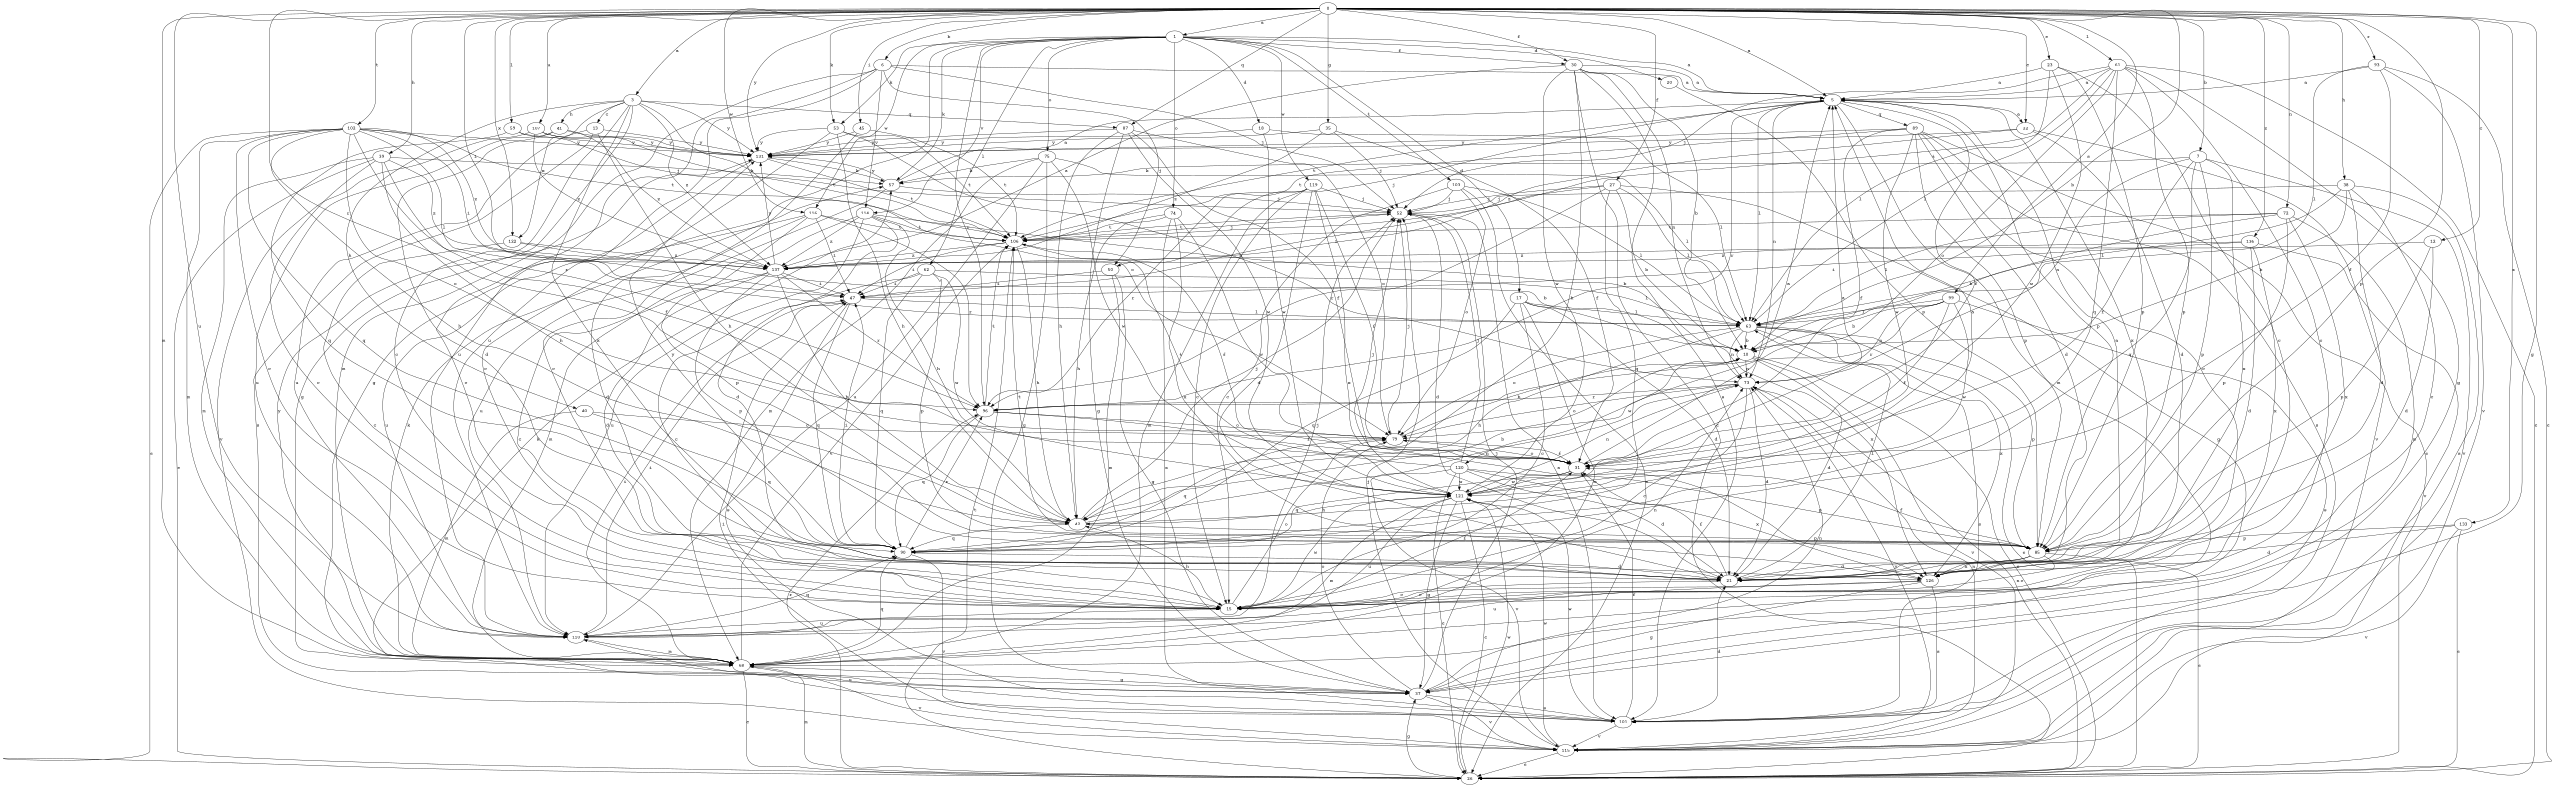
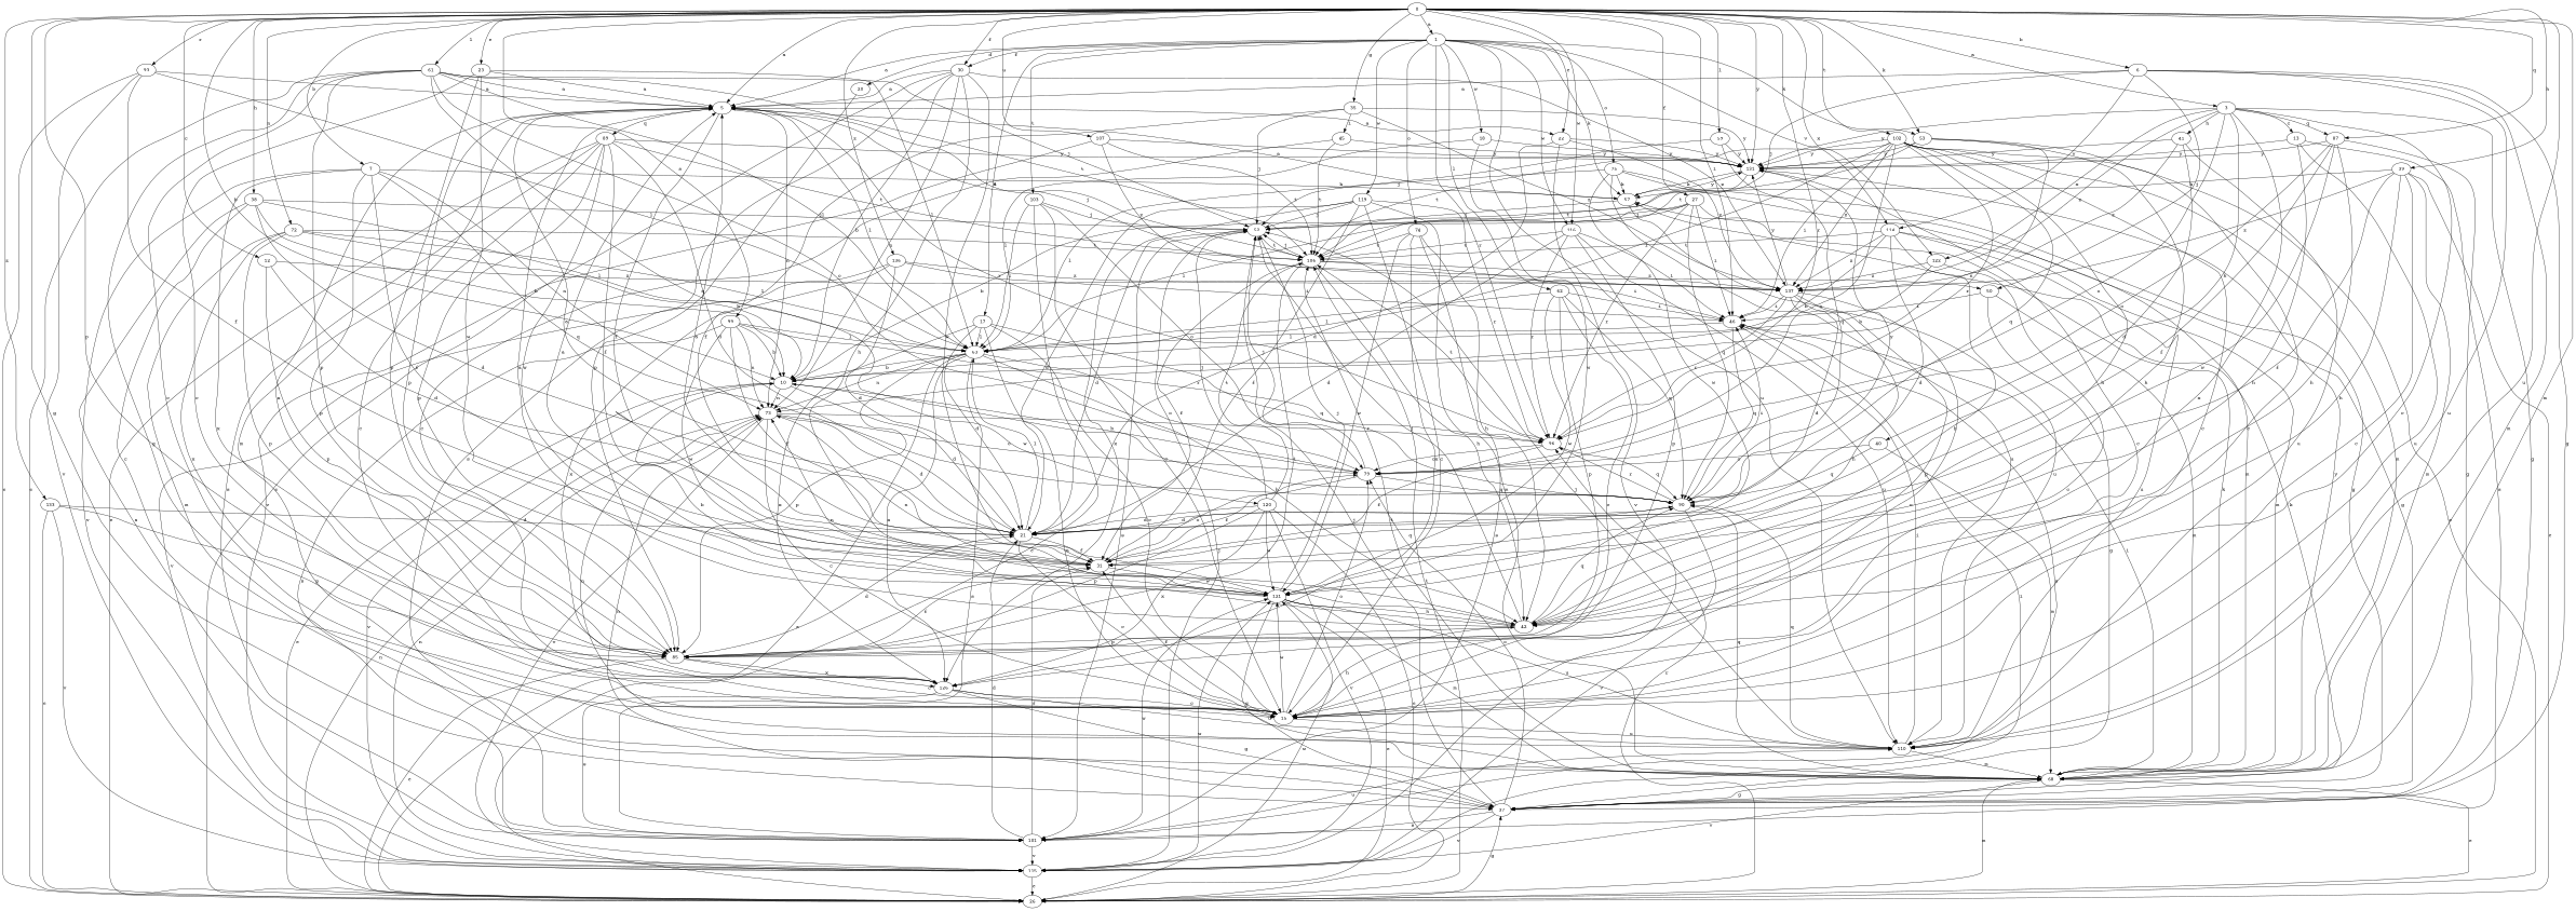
  strict digraph {
    fontname="Courier Prime"
    node [fontname="Courier Prime"]
    edge [fontname="Courier Prime"]
    0
    1
    3
    5
    6
    7
    10
    12
    22
    23
    27
    30
    35
    37
    38
    39
    45
-   47
+   47 [label=46]
    53
    59
    61
    68
    72
    85
    87
    93
    96
    99
    102
    107
    110
    116
    122
    131
    133
    136
    17
    18
    20
    57
    62
    74
    75
    103
    114
    119
    13
    15
    40
    41
    79
    126
    137
    89
    31
    50
    63
    73
    106
    52
    90
    115
    21
    26
    120
    121
    42
    101
    0 -> 1 [label=a]
    0 -> 3 [label=a]
    0 -> 5 [label=a]
    0 -> 6 [label=b]
    0 -> 7 [label=b]
    0 -> 10 [label=b]
    0 -> 12 [label=c]
    0 -> 22 [label=e]
    0 -> 23 [label=e]
    0 -> 27 [label=f]
    0 -> 30 [label=f]
    0 -> 35 [label=g]
    0 -> 37 [label=g]
    0 -> 38 [label=h]
    0 -> 39 [label=h]
-   0 -> 45 [label=i]
+   35 -> 45 [label=i]
    0 -> 47 [label=i]
    0 -> 53 [label=k]
    0 -> 59 [label=l]
    0 -> 61 [label=l]
    0 -> 68 [label=m]
    0 -> 72 [label=n]
    0 -> 85 [label=p]
    0 -> 87 [label=q]
    0 -> 93 [label=r]
    0 -> 96 [label=r]
    0 -> 99 [label=s]
    0 -> 102 [label=t]
    0 -> 107 [label=u]
    0 -> 110 [label=u]
    0 -> 116 [label=w]
    0 -> 122 [label=x]
    0 -> 131 [label=y]
    0 -> 133 [label=z]
    0 -> 136 [label=z]
    1 -> 5 [label=a]
    1 -> 30 [label=f]
    1 -> 53 [label=k]
    1 -> 96 [label=r]
    1 -> 110 [label=u]
    1 -> 116 [label=w]
    1 -> 17 [label=d]
-   1 -> 18 [label=d]
+   1 -> 18 [label=w]
    1 -> 20 [label=d]
    1 -> 57 [label=k]
    1 -> 62 [label=l]
    1 -> 74 [label=o]
    1 -> 75 [label=o]
    1 -> 103 [label=t]
    1 -> 114 [label=v]
    1 -> 119 [label=w]
    3 -> 37 [label=g]
    3 -> 87 [label=q]
    3 -> 122 [label=x]
    3 -> 131 [label=y]
    3 -> 13 [label=c]
    3 -> 15 [label=c]
    3 -> 40 [label=h]
    3 -> 41 [label=h]
    3 -> 79 [label=o]
    3 -> 126 [label=x]
    3 -> 137 [label=z]
    5 -> 22 [label=a]
    5 -> 68 [label=m]
    5 -> 85 [label=p]
    5 -> 96 [label=r]
    5 -> 126 [label=x]
    5 -> 89 [label=q]
    5 -> 31 [label=f]
    5 -> 50 [label=j]
    5 -> 63 [label=l]
    5 -> 73 [label=n]
    5 -> 106 [label=t]
    6 -> 5 [label=a]
    6 -> 37 [label=g]
    6 -> 68 [label=m]
    6 -> 110 [label=u]
    6 -> 114 [label=v]
    6 -> 50 [label=j]
    6 -> 52 [label=j]
    7 -> 85 [label=p]
    7 -> 57 [label=k]
    7 -> 126 [label=x]
    7 -> 31 [label=f]
    7 -> 73 [label=n]
    7 -> 90 [label=q]
    7 -> 115 [label=v]
    10 -> 73 [label=n]
    10 -> 115 [label=v]
    10 -> 21 [label=d]
    10 -> 26 [label=e]
    10 -> 120 [label=w]
    12 -> 85 [label=p]
    12 -> 137 [label=z]
    12 -> 21 [label=d]
    22 -> 131 [label=y]
    22 -> 137 [label=z]
    22 -> 115 [label=v]
    22 -> 21 [label=d]
    23 -> 5 [label=a]
    23 -> 85 [label=p]
    23 -> 15 [label=c]
    23 -> 63 [label=l]
    23 -> 121 [label=w]
    27 -> 10 [label=b]
    27 -> 37 [label=g]
    27 -> 47 [label=i]
    27 -> 96 [label=r]
    27 -> 63 [label=l]
    27 -> 52 [label=j]
    27 -> 90 [label=q]
    30 -> 5 [label=a]
    30 -> 10 [label=b]
    30 -> 137 [label=z]
    30 -> 73 [label=n]
    30 -> 26 [label=e]
    30 -> 121 [label=w]
    30 -> 42 [label=h]
    30 -> 101 [label=s]
    35 -> 131 [label=y]
    35 -> 137 [label=z]
    35 -> 31 [label=f]
    35 -> 52 [label=j]
    37 -> 57 [label=k]
    37 -> 79 [label=o]
    37 -> 73 [label=n]
    37 -> 52 [label=j]
    37 -> 115 [label=v]
    37 -> 101 [label=s]
    38 -> 10 [label=b]
    38 -> 15 [label=c]
    38 -> 63 [label=l]
    38 -> 52 [label=j]
    38 -> 21 [label=d]
    38 -> 101 [label=s]
    39 -> 68 [label=m]
    39 -> 57 [label=k]
    39 -> 15 [label=c]
    39 -> 137 [label=z]
    39 -> 31 [label=f]
    39 -> 26 [label=e]
    39 -> 42 [label=h]
    45 -> 131 [label=y]
    45 -> 15 [label=c]
    45 -> 106 [label=t]
    47 -> 63 [label=l]
    47 -> 90 [label=q]
    47 -> 101 [label=s]
    53 -> 131 [label=y]
    53 -> 15 [label=c]
    53 -> 73 [label=n]
    53 -> 106 [label=t]
    53 -> 42 [label=h]
    59 -> 131 [label=y]
    59 -> 52 [label=j]
    59 -> 90 [label=q]
    61 -> 5 [label=a]
    61 -> 37 [label=g]
    61 -> 85 [label=p]
    61 -> 15 [label=c]
    61 -> 79 [label=o]
    61 -> 63 [label=l]
    61 -> 106 [label=t]
    61 -> 52 [label=j]
    61 -> 90 [label=q]
    61 -> 26 [label=e]
    68 -> 37 [label=g]
    68 -> 47 [label=i]
    68 -> 131 [label=y]
    68 -> 57 [label=k]
    68 -> 106 [label=t]
    68 -> 90 [label=q]
    68 -> 115 [label=v]
    68 -> 26 [label=e]
    72 -> 10 [label=b]
    72 -> 68 [label=m]
    72 -> 85 [label=p]
    72 -> 126 [label=x]
    72 -> 63 [label=l]
    72 -> 106 [label=t]
    85 -> 15 [label=c]
    85 -> 126 [label=x]
    85 -> 31 [label=f]
-   85 -> 106 [label=t]
+   106 -> 85 [label=t]
    85 -> 21 [label=d]
    85 -> 26 [label=e]
    87 -> 37 [label=g]
    87 -> 131 [label=y]
    87 -> 79 [label=o]
    87 -> 31 [label=f]
    87 -> 121 [label=w]
    87 -> 42 [label=h]
    93 -> 5 [label=a]
    93 -> 31 [label=f]
    93 -> 63 [label=l]
    93 -> 115 [label=v]
    93 -> 26 [label=e]
    96 -> 79 [label=o]
    96 -> 31 [label=f]
    96 -> 106 [label=t]
    96 -> 90 [label=q]
    99 -> 10 [label=b]
    99 -> 96 [label=r]
    99 -> 31 [label=f]
    99 -> 63 [label=l]
    99 -> 73 [label=n]
    99 -> 121 [label=w]
    99 -> 101 [label=s]
    102 -> 47 [label=i]
    102 -> 68 [label=m]
    102 -> 96 [label=r]
    102 -> 131 [label=y]
    102 -> 15 [label=c]
    102 -> 79 [label=o]
    102 -> 137 [label=z]
    102 -> 63 [label=l]
    102 -> 106 [label=t]
    102 -> 90 [label=q]
    102 -> 26 [label=e]
    102 -> 42 [label=h]
    107 -> 131 [label=y]
    107 -> 137 [label=z]
    107 -> 106 [label=t]
    107 -> 115 [label=v]
    110 -> 47 [label=i]
    110 -> 68 [label=m]
    110 -> 73 [label=n]
    110 -> 52 [label=j]
    110 -> 90 [label=q]
    116 -> 47 [label=i]
    116 -> 85 [label=p]
    116 -> 96 [label=r]
    116 -> 110 [label=u]
    116 -> 106 [label=t]
    116 -> 21 [label=d]
    122 -> 10 [label=b]
    122 -> 15 [label=c]
    122 -> 137 [label=z]
    131 -> 57 [label=k]
    131 -> 15 [label=c]
    131 -> 106 [label=t]
    133 -> 85 [label=p]
    133 -> 115 [label=v]
    133 -> 21 [label=d]
    133 -> 26 [label=e]
    136 -> 47 [label=i]
    136 -> 126 [label=x]
    136 -> 137 [label=z]
    136 -> 115 [label=v]
    136 -> 21 [label=d]
    17 -> 68 [label=m]
    17 -> 15 [label=c]
    17 -> 126 [label=x]
    17 -> 63 [label=l]
    17 -> 90 [label=q]
    17 -> 21 [label=d]
    18 -> 131 [label=y]
    18 -> 63 [label=l]
    18 -> 121 [label=w]
    20 -> 85 [label=p]
    57 -> 5 [label=a]
    57 -> 110 [label=u]
    57 -> 131 [label=y]
    57 -> 52 [label=j]
    62 -> 47 [label=i]
    62 -> 85 [label=p]
    62 -> 15 [label=c]
    62 -> 63 [label=l]
    62 -> 90 [label=q]
    62 -> 121 [label=w]
    74 -> 126 [label=x]
    74 -> 106 [label=t]
    74 -> 121 [label=w]
    74 -> 42 [label=h]
    74 -> 101 [label=s]
    75 -> 37 [label=g]
    75 -> 68 [label=m]
    75 -> 110 [label=u]
    75 -> 57 [label=k]
    75 -> 63 [label=l]
    75 -> 121 [label=w]
    103 -> 15 [label=c]
    103 -> 79 [label=o]
    103 -> 63 [label=l]
    103 -> 52 [label=j]
    103 -> 26 [label=e]
    114 -> 10 [label=b]
    114 -> 68 [label=m]
    114 -> 110 [label=u]
    114 -> 137 [label=z]
    114 -> 106 [label=t]
    114 -> 21 [label=d]
    114 -> 42 [label=h]
    119 -> 68 [label=m]
    119 -> 96 [label=r]
    119 -> 15 [label=c]
    119 -> 126 [label=x]
    119 -> 31 [label=f]
    119 -> 52 [label=j]
    119 -> 21 [label=d]
    13 -> 110 [label=u]
    13 -> 131 [label=y]
    13 -> 42 [label=h]
    13 -> 101 [label=s]
    15 -> 110 [label=u]
    15 -> 79 [label=o]
    15 -> 31 [label=f]
    15 -> 121 [label=w]
    15 -> 42 [label=h]
    40 -> 68 [label=m]
    40 -> 79 [label=o]
    40 -> 90 [label=q]
    41 -> 110 [label=u]
    41 -> 131 [label=y]
    41 -> 137 [label=z]
    41 -> 21 [label=d]
    79 -> 10 [label=b]
    79 -> 31 [label=f]
    79 -> 52 [label=j]
-   90 -> 79 [label=q]
+   79 -> 90 [label=q]
    126 -> 37 [label=g]
    126 -> 110 [label=u]
    126 -> 15 [label=c]
    126 -> 101 [label=s]
    137 -> 47 [label=i]
    137 -> 85 [label=p]
    137 -> 96 [label=r]
    137 -> 131 [label=y]
    137 -> 15 [label=c]
    137 -> 21 [label=d]
    137 -> 42 [label=h]
    89 -> 85 [label=p]
    89 -> 131 [label=y]
    89 -> 15 [label=c]
    89 -> 31 [label=f]
    89 -> 106 [label=t]
    89 -> 21 [label=d]
    89 -> 26 [label=e]
    89 -> 121 [label=w]
    89 -> 101 [label=s]
    31 -> 5 [label=a]
    31 -> 79 [label=o]
    31 -> 90 [label=q]
    31 -> 121 [label=w]
    50 -> 37 [label=g]
    50 -> 47 [label=i]
    50 -> 68 [label=m]
    63 -> 10 [label=b]
    63 -> 85 [label=p]
    63 -> 79 [label=o]
    63 -> 126 [label=x]
    63 -> 73 [label=n]
    63 -> 26 [label=e]
    63 -> 42 [label=h]
    63 -> 101 [label=s]
    73 -> 96 [label=r]
    73 -> 15 [label=c]
    73 -> 79 [label=o]
    73 -> 115 [label=v]
    73 -> 21 [label=d]
    106 -> 47 [label=i]
    106 -> 137 [label=z]
    106 -> 31 [label=f]
    106 -> 52 [label=j]
    106 -> 42 [label=h]
    52 -> 106 [label=t]
    52 -> 21 [label=d]
    52 -> 101 [label=s]
    90 -> 47 [label=i]
    90 -> 96 [label=r]
    90 -> 131 [label=y]
    90 -> 115 [label=v]
    90 -> 21 [label=d]
    115 -> 47 [label=i]
    115 -> 73 [label=n]
    115 -> 52 [label=j]
    115 -> 26 [label=e]
    115 -> 121 [label=w]
    21 -> 5 [label=a]
    21 -> 15 [label=c]
    21 -> 31 [label=f]
    21 -> 63 [label=l]
    26 -> 37 [label=g]
    26 -> 68 [label=m]
    26 -> 96 [label=r]
    26 -> 73 [label=n]
    26 -> 106 [label=t]
    26 -> 121 [label=w]
    120 -> 85 [label=p]
    120 -> 126 [label=x]
    120 -> 106 [label=t]
    120 -> 52 [label=j]
    120 -> 115 [label=v]
    120 -> 21 [label=d]
    120 -> 26 [label=e]
    120 -> 121 [label=w]
    121 -> 5 [label=a]
    121 -> 37 [label=g]
    121 -> 68 [label=m]
    121 -> 110 [label=u]
    121 -> 73 [label=n]
    121 -> 52 [label=j]
    121 -> 26 [label=e]
    121 -> 42 [label=h]
    42 -> 5 [label=a]
    42 -> 10 [label=b]
    42 -> 85 [label=p]
    42 -> 73 [label=n]
    42 -> 52 [label=j]
    42 -> 90 [label=q]
    101 -> 110 [label=u]
    101 -> 31 [label=f]
    101 -> 115 [label=v]
    101 -> 21 [label=d]
    101 -> 121 [label=w]
  }
